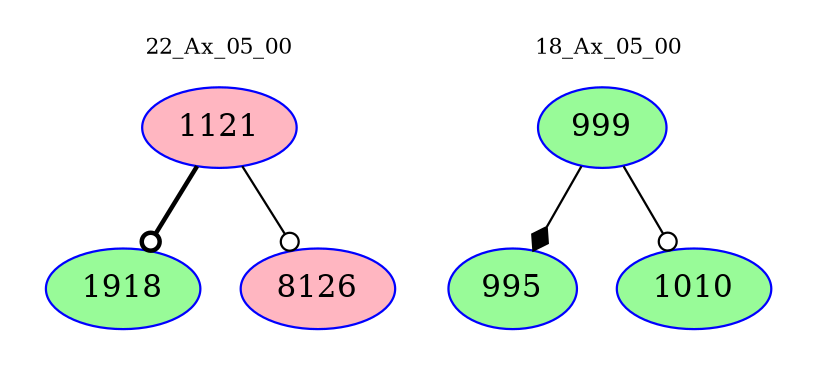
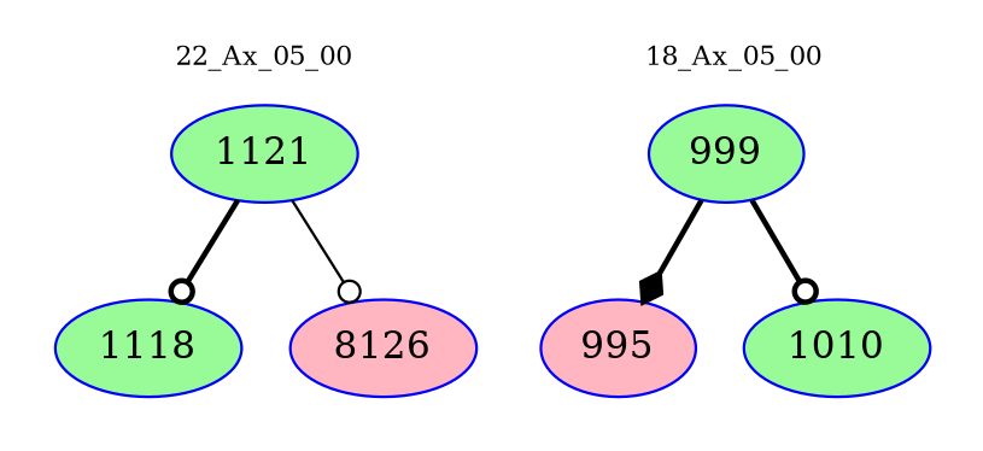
  digraph {
    node [color=blue fillcolor=palegreen style=filled]
    edge [arrowhead=odot color=black style=bold]
-   n1 [fillcolor=lightpink label=1121]
-   n2 [label=1918]
+   n1 [label=1121]
+   n2 [label=1118]
    n3 [fillcolor=lightpink label=8126]
    n4 [label=999]
-   n5 [label=995]
+   n5 [fillcolor=lightpink label=995]
    n6 [label=1010]
    subgraph cluster_1 {
      color=white
      fontsize=10
      label="22_Ax_05_00"
      n1
      n2
      n3
    }
    subgraph cluster_2 {
      color=white
      fontsize=10
      label="18_Ax_05_00"
      n4
      n5
      n6
    }
    n1 -> n2
    n1 -> n3 [style=solid]
-   n4 -> n5 [arrowhead=diamond style=solid]
-   n4 -> n6 [style=solid]
+   n4 -> n5 [arrowhead=diamond]
+   n4 -> n6
  }
